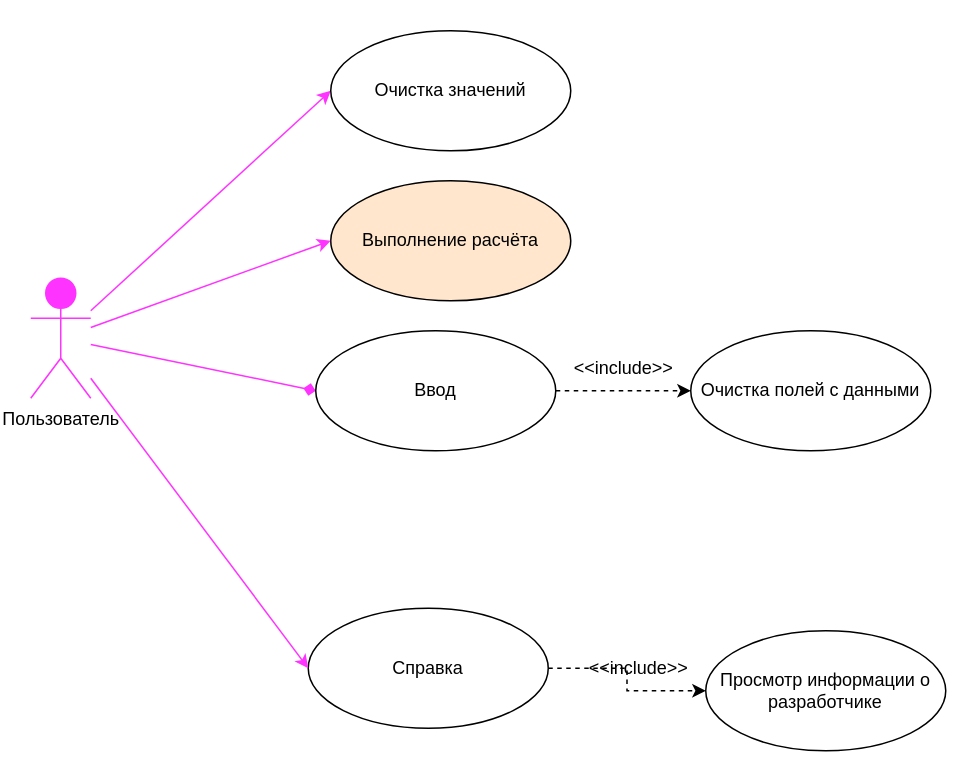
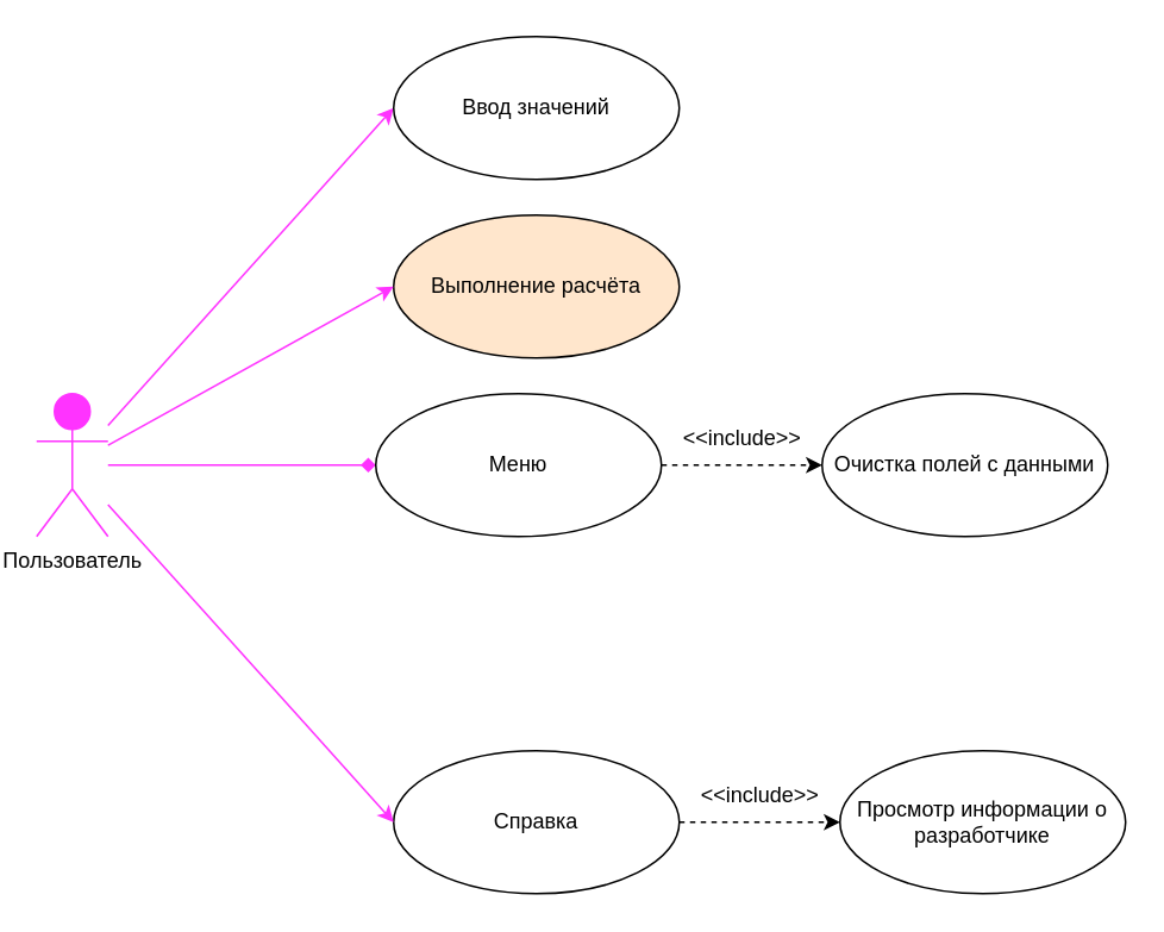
  <mxCell id="0" />
  <mxCell id="1" parent="0" />
  <mxCell id="2" style="rounded=0;orthogonalLoop=1;jettySize=auto;html=1;entryX=0;entryY=0.5;entryDx=0;entryDy=0;strokeColor=#FF33FF;" edge="1" parent="1" source="3" target="4"><mxGeometry relative="1" as="geometry" /></mxCell>
- <mxCell id="3" value="Пользователь" style="shape=umlActor;verticalLabelPosition=bottom;verticalAlign=top;html=1;outlineConnect=0;fillColor=#FF33FF;strokeColor=#FF33FF;" vertex="1" parent="1"><mxGeometry x="20" y="185" width="40" height="80" as="geometry" /></mxCell>
- <mxCell id="4" value="Очистка значений" style="ellipse;whiteSpace=wrap;html=1;" vertex="1" parent="1"><mxGeometry x="220" y="20" width="160" height="80" as="geometry" /></mxCell>
+ <mxCell id="3" value="Пользователь" style="shape=umlActor;verticalLabelPosition=bottom;verticalAlign=top;html=1;outlineConnect=0;fillColor=#FF33FF;strokeColor=#FF33FF;" vertex="1" parent="1"><mxGeometry x="20" y="220" width="40" height="80" as="geometry" /></mxCell>
+ <mxCell id="4" value="Ввод значений" style="ellipse;whiteSpace=wrap;html=1;" vertex="1" parent="1"><mxGeometry x="220" y="20" width="160" height="80" as="geometry" /></mxCell>
  <mxCell id="5" value="Выполнение расчёта" style="ellipse;whiteSpace=wrap;html=1;fillColor=#ffe6cc;" vertex="1" parent="1"><mxGeometry x="220" y="120" width="160" height="80" as="geometry" /></mxCell>
  <mxCell id="6" value="Очистка полей с данными" style="ellipse;whiteSpace=wrap;html=1;" vertex="1" parent="1"><mxGeometry x="460" y="220" width="160" height="80" as="geometry" /></mxCell>
  <mxCell id="7" value="Просмотр информации о разработчике" style="ellipse;whiteSpace=wrap;html=1;" vertex="1" parent="1"><mxGeometry x="470" y="420" width="160" height="80" as="geometry" /></mxCell>
  <mxCell id="8" style="rounded=0;orthogonalLoop=1;jettySize=auto;html=1;entryX=0;entryY=0.5;entryDx=0;entryDy=0;fillColor=#d5e8d4;strokeColor=#FF33FF;" edge="1" parent="1" source="3" target="5"><mxGeometry relative="1" as="geometry"><mxPoint x="70" y="237" as="sourcePoint" /><mxPoint x="230" y="-30" as="targetPoint" /></mxGeometry></mxCell>
  <mxCell id="9" style="rounded=0;orthogonalLoop=1;jettySize=auto;html=1;entryX=0;entryY=0.5;entryDx=0;entryDy=0;strokeColor=#FF33FF;endArrow=diamond;" edge="1" parent="1" source="3" target="10"><mxGeometry relative="1" as="geometry"><mxPoint x="70" y="291" as="sourcePoint" /><mxPoint x="230" y="455" as="targetPoint" /></mxGeometry></mxCell>
- <mxCell id="10" value="Ввод" style="ellipse;whiteSpace=wrap;html=1;" vertex="1" parent="1"><mxGeometry x="210" y="220" width="160" height="80" as="geometry" /></mxCell>
+ <mxCell id="10" value="Меню" style="ellipse;whiteSpace=wrap;html=1;" vertex="1" parent="1"><mxGeometry x="210" y="220" width="160" height="80" as="geometry" /></mxCell>
  <mxCell id="11" style="edgeStyle=orthogonalEdgeStyle;rounded=0;orthogonalLoop=1;jettySize=auto;html=1;entryX=0;entryY=0.5;entryDx=0;entryDy=0;dashed=1;" edge="1" parent="1" source="12" target="7"><mxGeometry relative="1" as="geometry"><mxPoint x="470" y="460" as="targetPoint" /></mxGeometry></mxCell>
- <mxCell id="12" value="Справка" style="ellipse;whiteSpace=wrap;html=1;" vertex="1" parent="1"><mxGeometry x="205" y="405" width="160" height="80" as="geometry" /></mxCell>
+ <mxCell id="12" value="Справка" style="ellipse;whiteSpace=wrap;html=1;" vertex="1" parent="1"><mxGeometry x="220" y="420" width="160" height="80" as="geometry" /></mxCell>
  <mxCell id="13" style="rounded=0;orthogonalLoop=1;jettySize=auto;html=1;entryX=0;entryY=0.5;entryDx=0;entryDy=0;strokeColor=#FF33FF;" edge="1" parent="1" source="3" target="12"><mxGeometry relative="1" as="geometry"><mxPoint x="70" y="303" as="sourcePoint" /><mxPoint x="230" y="570" as="targetPoint" /></mxGeometry></mxCell>
  <mxCell id="14" value="&amp;lt;&amp;lt;include&amp;gt;&amp;gt;" style="text;html=1;align=center;verticalAlign=middle;resizable=0;points=[];autosize=1;strokeColor=none;fillColor=none;" vertex="1" parent="1"><mxGeometry x="380" y="430" width="90" height="30" as="geometry" /></mxCell>
  <mxCell id="15" style="edgeStyle=orthogonalEdgeStyle;rounded=0;orthogonalLoop=1;jettySize=auto;html=1;entryX=0;entryY=0.5;entryDx=0;entryDy=0;dashed=1;" edge="1" parent="1"><mxGeometry relative="1" as="geometry"><mxPoint x="370" y="260" as="sourcePoint" /><mxPoint x="460" y="260" as="targetPoint" /></mxGeometry></mxCell>
  <mxCell id="16" value="&amp;lt;&amp;lt;include&amp;gt;&amp;gt;" style="text;html=1;align=center;verticalAlign=middle;resizable=0;points=[];autosize=1;strokeColor=none;fillColor=none;" vertex="1" parent="1"><mxGeometry x="370" y="230" width="90" height="30" as="geometry" /></mxCell>
